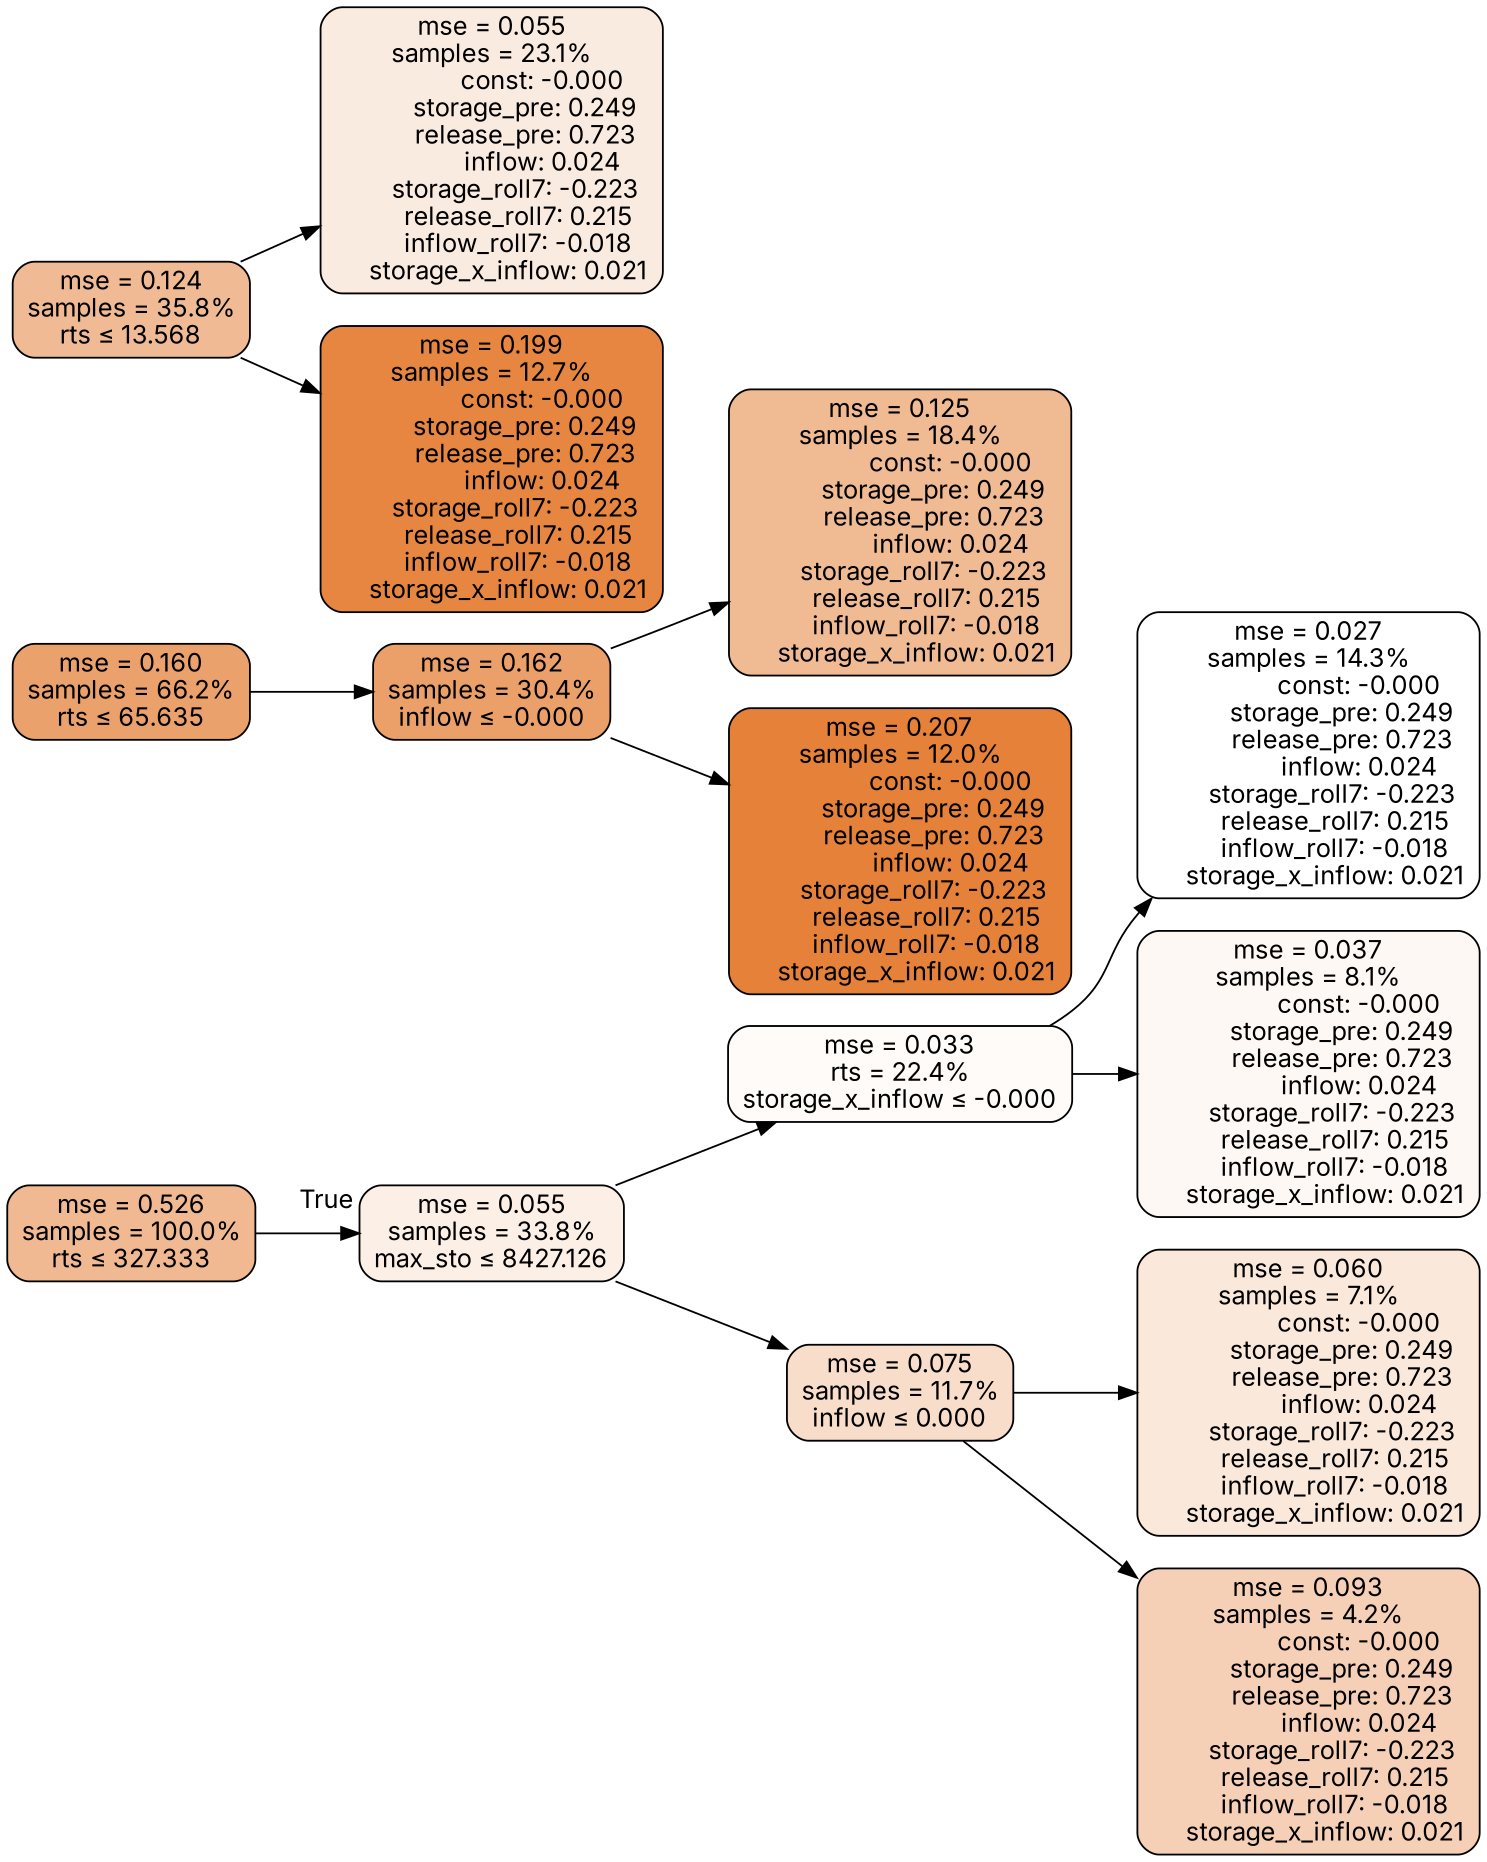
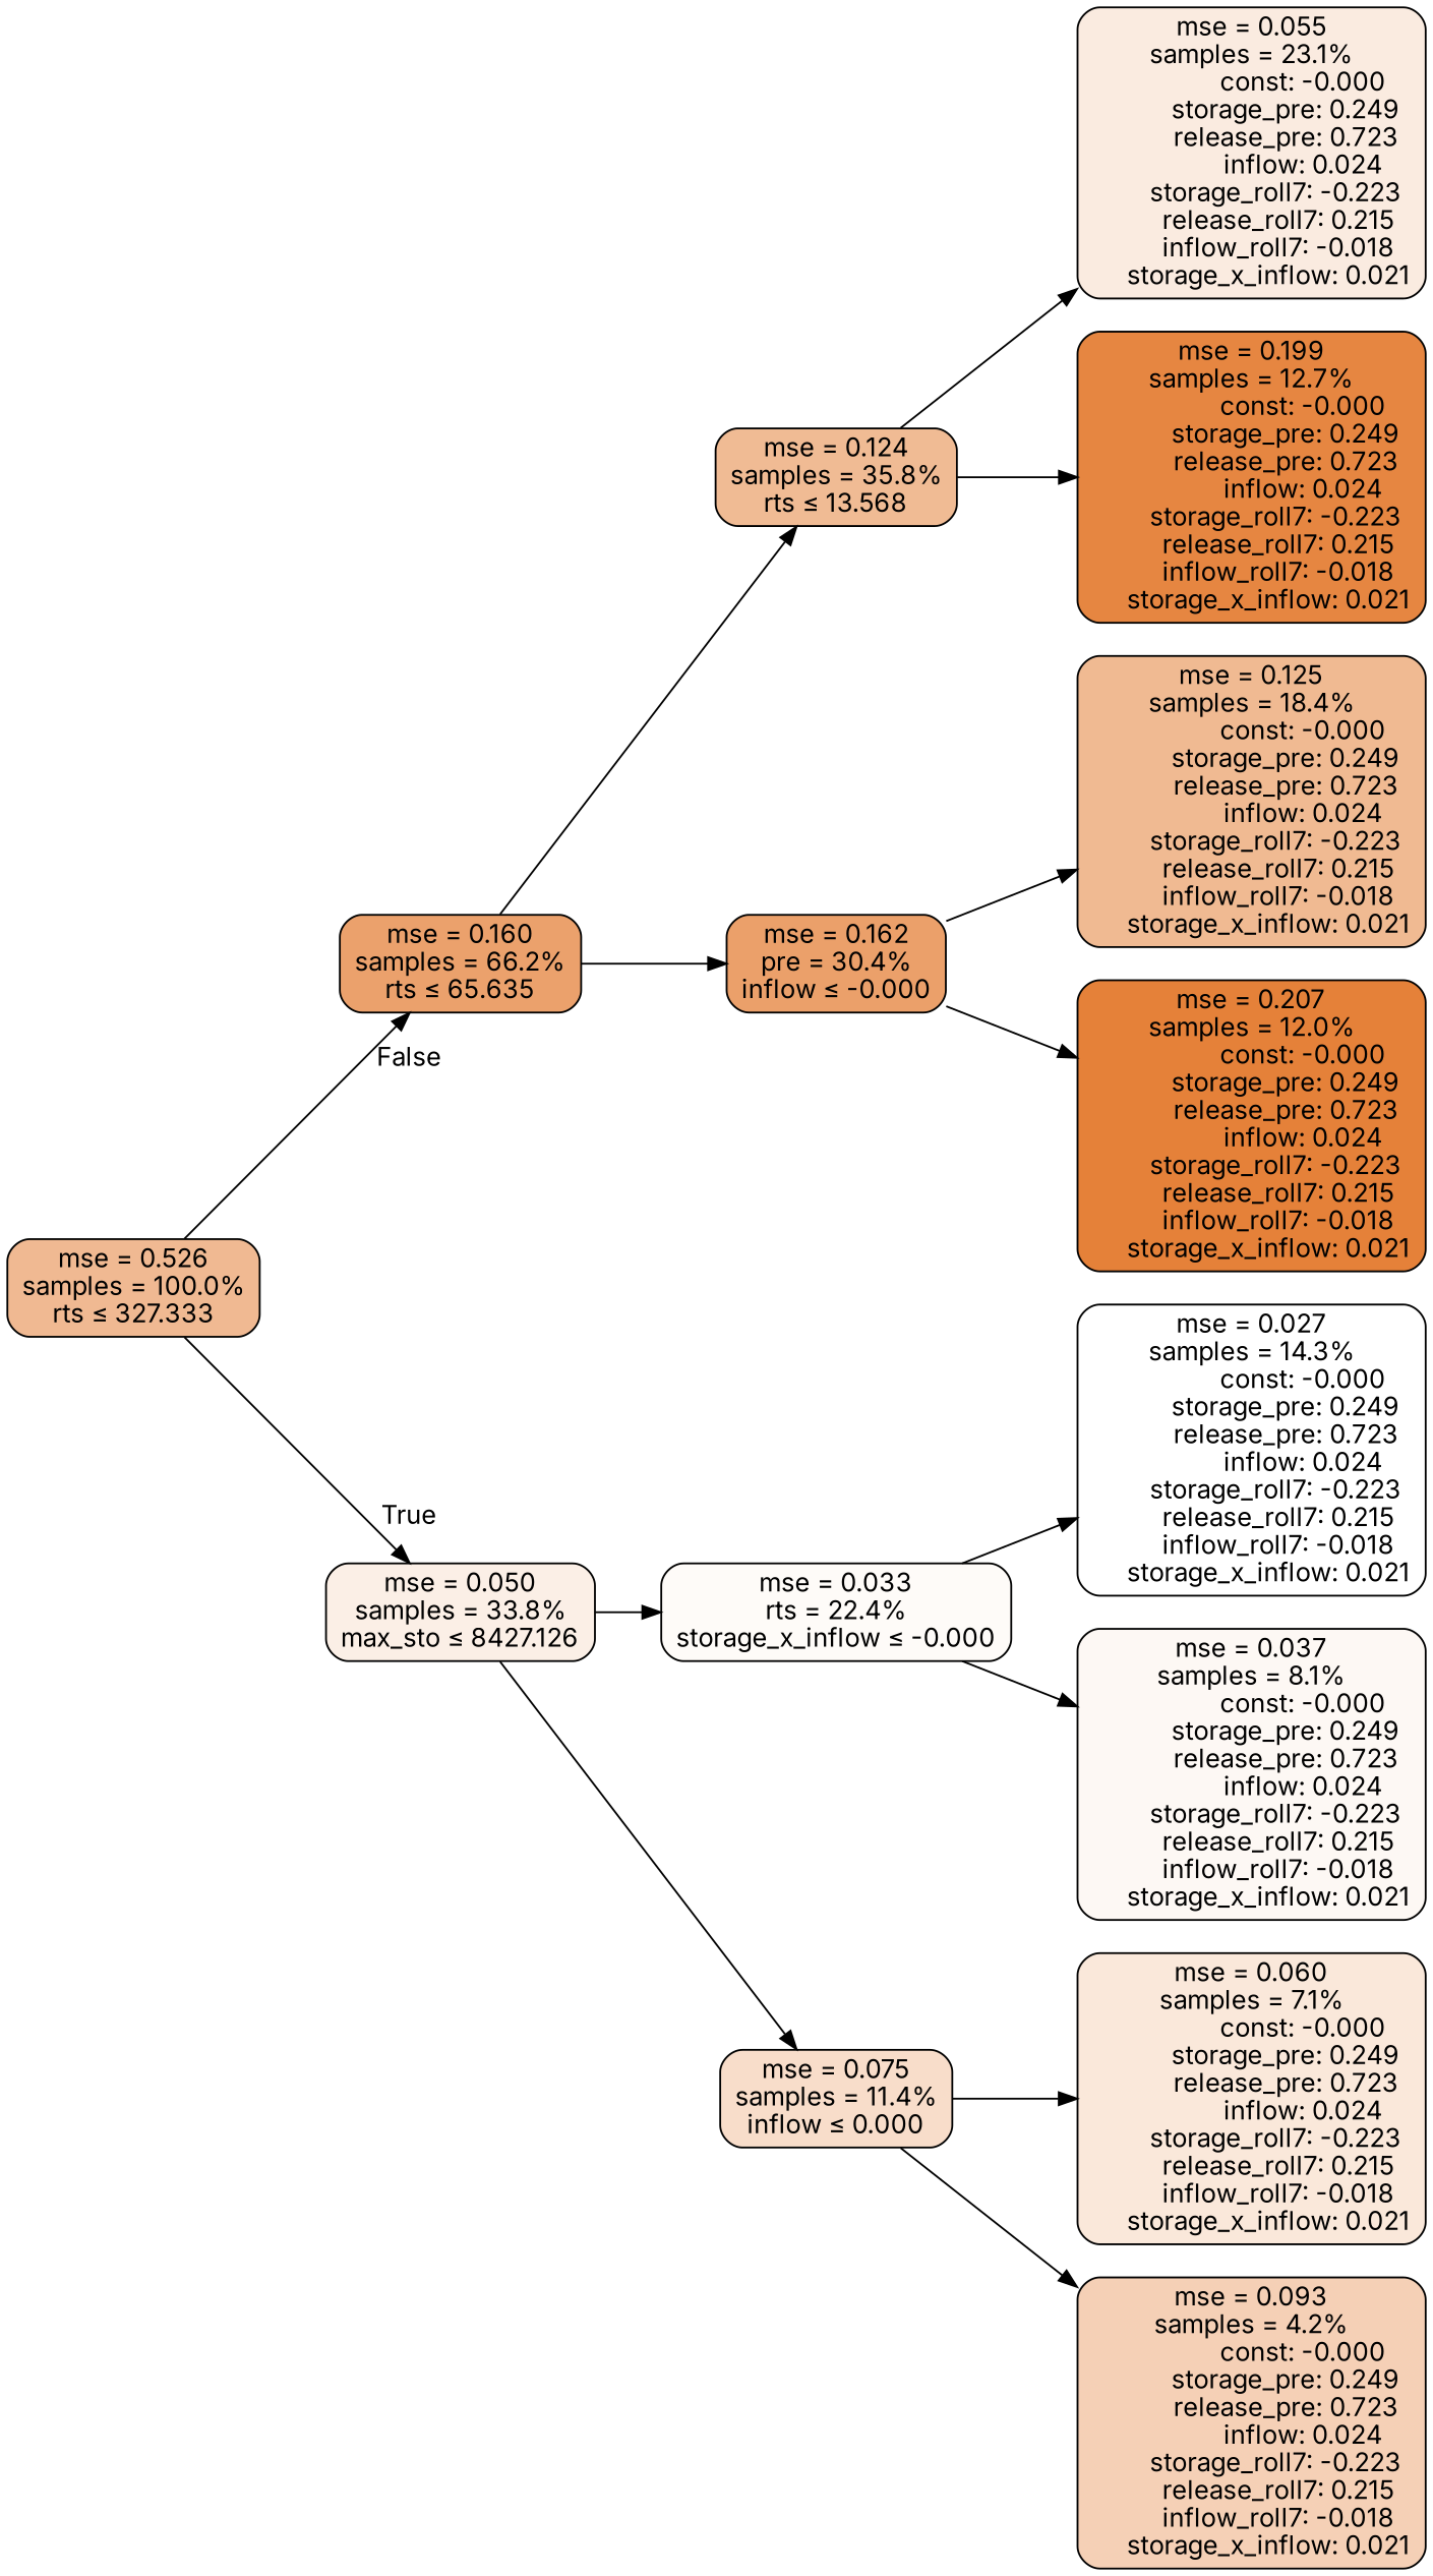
  digraph {
    fontname=Inter
    rankdir=LR
    node [color=black fontname=Inter shape=rectangle style="filled, rounded"]
    edge [fontname=Inter]
    n1 [fillcolor="#f0b992" label="mse = 0.526\nsamples = 100.0%\nrts &le; 327.333"]
    n2 [fillcolor="#eba16c" label="mse = 0.160\nsamples = 66.2%\nrts &le; 65.635"]
-   n3 [fillcolor="#fbefe6" label="mse = 0.055\nsamples = 33.8%\nmax_sto &le; 8427.126"]
+   n3 [fillcolor="#fbefe6" label="mse = 0.050\nsamples = 33.8%\nmax_sto &le; 8427.126"]
    n4 [fillcolor="#f0bb94" label="mse = 0.124\nsamples = 35.8%\nrts &le; 13.568"]
-   n5 [fillcolor="#eba06a" label="mse = 0.162\nsamples = 30.4%\ninflow &le; -0.000"]
+   n5 [fillcolor="#eba06a" label="mse = 0.162\npre = 30.4%\ninflow &le; -0.000"]
    n6 [fillcolor="#fefbf8" label="mse = 0.033\nrts = 22.4%\nstorage_x_inflow &le; -0.000"]
-   n7 [fillcolor="#f8ddca" label="mse = 0.075\nsamples = 11.7%\ninflow &le; 0.000"]
+   n7 [fillcolor="#f8ddca" label="mse = 0.075\nsamples = 11.4%\ninflow &le; 0.000"]
    n8 [fillcolor="#faebe0" label="mse = 0.055\nsamples = 23.1%\n               const: -0.000\n          storage_pre: 0.249\n          release_pre: 0.723\n               inflow: 0.024\n       storage_roll7: -0.223\n        release_roll7: 0.215\n        inflow_roll7: -0.018\n     storage_x_inflow: 0.021"]
    n9 [fillcolor="#e68641" label="mse = 0.199\nsamples = 12.7%\n               const: -0.000\n          storage_pre: 0.249\n          release_pre: 0.723\n               inflow: 0.024\n       storage_roll7: -0.223\n        release_roll7: 0.215\n        inflow_roll7: -0.018\n     storage_x_inflow: 0.021"]
    n10 [fillcolor="#f0ba92" label="mse = 0.125\nsamples = 18.4%\n               const: -0.000\n          storage_pre: 0.249\n          release_pre: 0.723\n               inflow: 0.024\n       storage_roll7: -0.223\n        release_roll7: 0.215\n        inflow_roll7: -0.018\n     storage_x_inflow: 0.021"]
    n11 [fillcolor="#e58139" label="mse = 0.207\nsamples = 12.0%\n               const: -0.000\n          storage_pre: 0.249\n          release_pre: 0.723\n               inflow: 0.024\n       storage_roll7: -0.223\n        release_roll7: 0.215\n        inflow_roll7: -0.018\n     storage_x_inflow: 0.021"]
    n12 [fillcolor="#ffffff" label="mse = 0.027\nsamples = 14.3%\n               const: -0.000\n          storage_pre: 0.249\n          release_pre: 0.723\n               inflow: 0.024\n       storage_roll7: -0.223\n        release_roll7: 0.215\n        inflow_roll7: -0.018\n     storage_x_inflow: 0.021"]
    n13 [fillcolor="#fdf8f4" label="mse = 0.037\nsamples = 8.1%\n               const: -0.000\n          storage_pre: 0.249\n          release_pre: 0.723\n               inflow: 0.024\n       storage_roll7: -0.223\n        release_roll7: 0.215\n        inflow_roll7: -0.018\n     storage_x_inflow: 0.021"]
    n14 [fillcolor="#fae8da" label="mse = 0.060\nsamples = 7.1%\n               const: -0.000\n          storage_pre: 0.249\n          release_pre: 0.723\n               inflow: 0.024\n       storage_roll7: -0.223\n        release_roll7: 0.215\n        inflow_roll7: -0.018\n     storage_x_inflow: 0.021"]
    n15 [fillcolor="#f5d0b6" label="mse = 0.093\nsamples = 4.2%\n               const: -0.000\n          storage_pre: 0.249\n          release_pre: 0.723\n               inflow: 0.024\n       storage_roll7: -0.223\n        release_roll7: 0.215\n        inflow_roll7: -0.018\n     storage_x_inflow: 0.021"]
+   n1 -> n2 [headlabel=False labelangle=45 labeldistance=2.5]
    n1 -> n3 [headlabel=True labelangle=-45 labeldistance=2.5]
+   n2 -> n4
    n2 -> n5
    n3 -> n6
    n3 -> n7
    n4 -> n8
    n4 -> n9
    n5 -> n10
    n5 -> n11
    n6 -> n12
    n6 -> n13
    n7 -> n14
    n7 -> n15
  }
